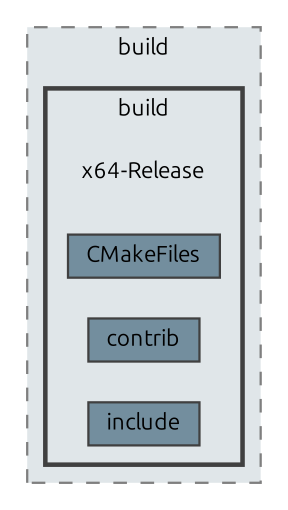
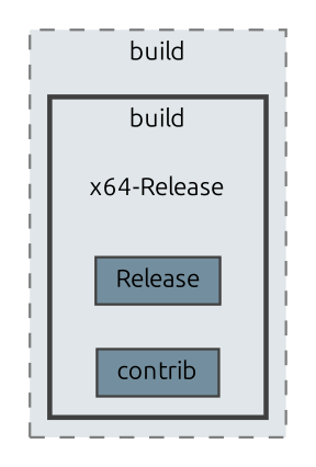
  digraph {
    compound=true
    rankdir=LR
    fontname=Ubuntu
    node [fontname=Ubuntu fontsize=10 shape=box color=grey25 fillcolor="#738e9e" style=filled]
    n1 [height=0.2 label="x64-Release" shape=plaintext width=0.4 color="" fillcolor="" style=""]
-   n2 [height=0.2 label=CMakeFiles width=0.4]
+   n2 [height=0.2 label=Release width=0.4]
    n3 [height=0.2 label=contrib width=0.4]
-   n4 [height=0.2 label=include width=0.4]
    subgraph cluster_1 {
      bgcolor="#e0e6e9"
      fontsize=10
      label=build
      pencolor=grey50
      style="filled,dashed"
      subgraph cluster_2 {
        bgcolor="#e0e6e9"
        fontsize=10
        pencolor=grey25
        style="filled,bold"
        n1
        n2
        n3
-       n4
      }
    }
  }
